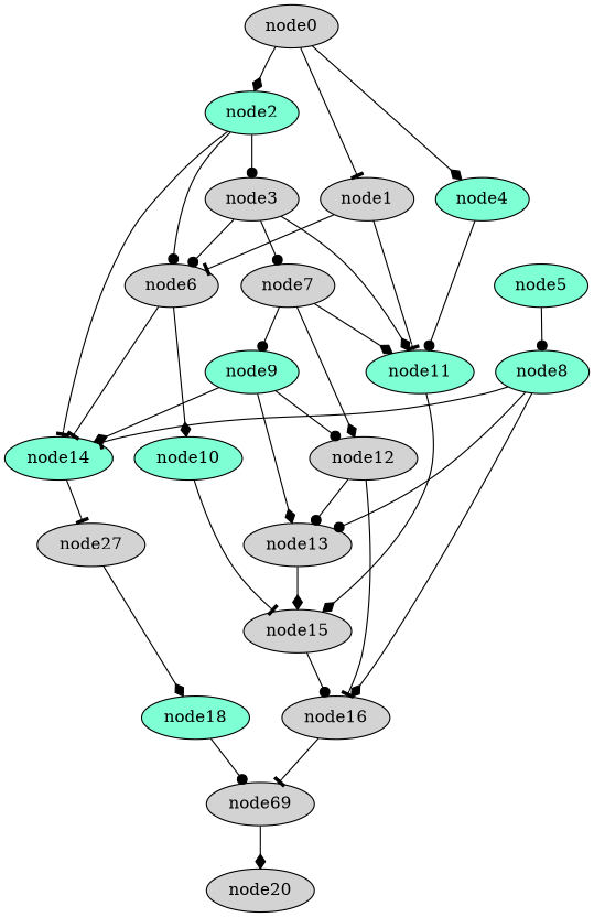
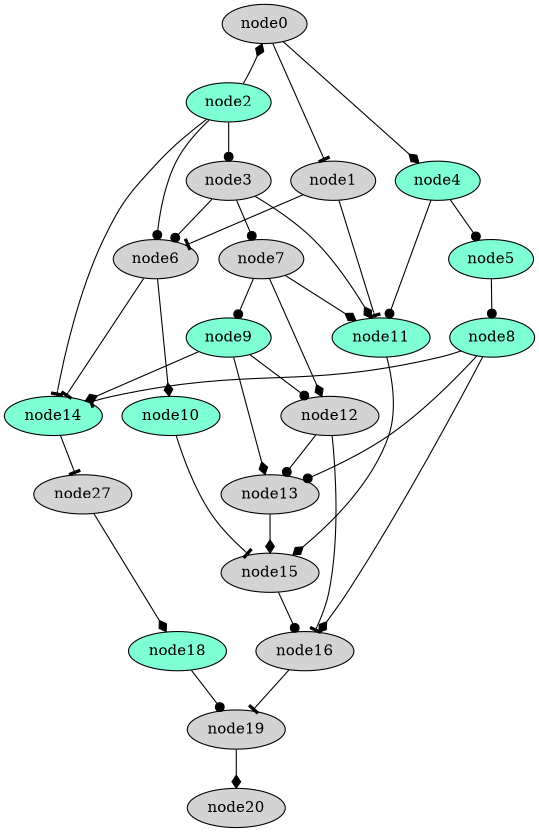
  digraph {
    node [fillcolor=lightgrey style=filled]
    edge [arrowhead=diamond]
-   node19 [label=node69]
+   node19
    node20
    node18 [fillcolor=aquamarine]
    n4 [label=node27]
    node16
    node15
    node14 [fillcolor=aquamarine]
    node13
    node12
    node11 [fillcolor=aquamarine]
    node10 [fillcolor=aquamarine]
    node9 [fillcolor=aquamarine]
    node8 [fillcolor=aquamarine]
    node7
    node6
    node5 [fillcolor=aquamarine]
    node4 [fillcolor=aquamarine]
    node3
    node2 [fillcolor=aquamarine]
    node1
    node0
    node19 -> node20
    node18 -> node19 [arrowhead=dot]
    n4 -> node18
    node16 -> node19 [arrowhead=tee]
    node15 -> node16 [arrowhead=dot]
    node14 -> n4 [arrowhead=tee]
    node13 -> node15
    node12 -> node16 [arrowhead=tee]
    node12 -> node13 [arrowhead=dot]
    node11 -> node15
    node10 -> node15 [arrowhead=tee]
    node9 -> node14
    node9 -> node13
    node9 -> node12 [arrowhead=dot]
    node8 -> node16
    node8 -> node14 [arrowhead=tee]
    node8 -> node13 [arrowhead=dot]
    node7 -> node12
    node7 -> node11
    node7 -> node9 [arrowhead=dot]
    node6 -> node14 [arrowhead=tee]
    node6 -> node10
    node5 -> node8 [arrowhead=dot]
    node4 -> node11 [arrowhead=dot]
+   node4 -> node5 [arrowhead=dot]
    node3 -> node11
    node3 -> node7 [arrowhead=dot]
    node3 -> node6 [arrowhead=dot]
    node2 -> node14 [arrowhead=tee]
    node2 -> node6 [arrowhead=dot]
    node2 -> node3 [arrowhead=dot]
    node1 -> node11 [arrowhead=tee]
    node1 -> node6 [arrowhead=tee]
    node0 -> node4
-   node0 -> node2
+   node2 -> node0
    node0 -> node1 [arrowhead=tee]
  }
